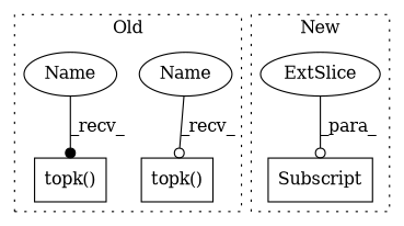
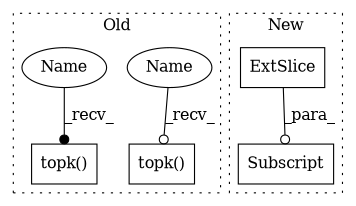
  digraph {
    node [a=75 l=5 shape=box]
    edge [arrowhead=odot]
    n1 [l="90,54" label="topk()" s="10039,10141"]
    n2 [l="11,8" label="topk()" s="9833,9879"]
    n3 [a=87 label=Name s=9833 shape=ellipse]
    n4 [a=87 label=Name s=10039 shape=ellipse]
-   n5 [a=85 l=11 label=ExtSlice s=9996 shape=ellipse]
+   n5 [a=85 l=11 label=ExtSlice s=9996]
    n6 [a=63 l="30,0" label=Subscript s="9996,0"]
    subgraph cluster_1 {
      label=Old
      style=dotted
      n1
      n2
      n3
      n4
    }
    subgraph cluster_2 {
      label=New
      style=dotted
      n5
      n6
    }
    n3 -> n2 [label=_recv_]
    n4 -> n1 [label=_recv_ arrowhead=dot]
    n5 -> n6 [label=_para_]
  }
